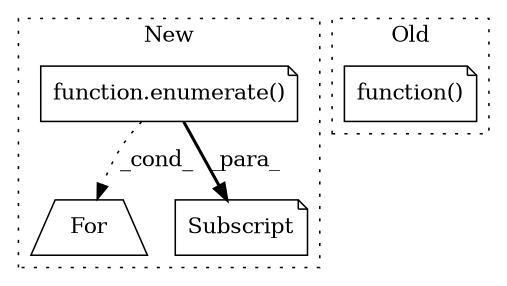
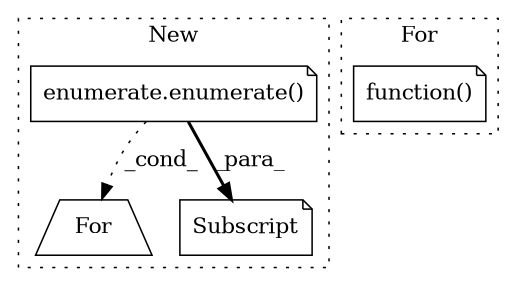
  digraph {
    node [a=75 l="10,1" shape=note]
-   n1 [label="function.enumerate()" s="1113,1126"]
+   n1 [label="enumerate.enumerate()" s="1113,1126"]
    n2 [a=107 l="4,18" label=For s="1098,1127" shape=trapezium]
    n3 [a=63 l="10,0" label=Subscript s="1145,0"]
    n4 [label="function()" s="1481,1495"]
    subgraph cluster_1 {
      label=New
      style=dotted
      n1
      n2
      n3
    }
    subgraph cluster_2 {
-     label=Old
+     label=For
      style=dotted
      n4
    }
    n1 -> n2 [label=_cond_ style=dotted]
    n1 -> n3 [label=_para_ style=bold]
  }
